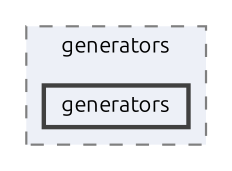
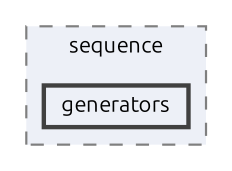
  digraph {
    compound=true
    fontname=Ubuntu
    n1 [color=grey25 fillcolor="#edf0f7" fontname=Ubuntu fontsize=10 height=0.2 label=generators shape=box style="filled,bold" width=0.4]
    subgraph cluster_1 {
      bgcolor="#edf0f7"
      fontsize=10
-     label=generators
+     label=sequence
      pencolor=grey50
      style="filled,dashed"
      n1
    }
  }
